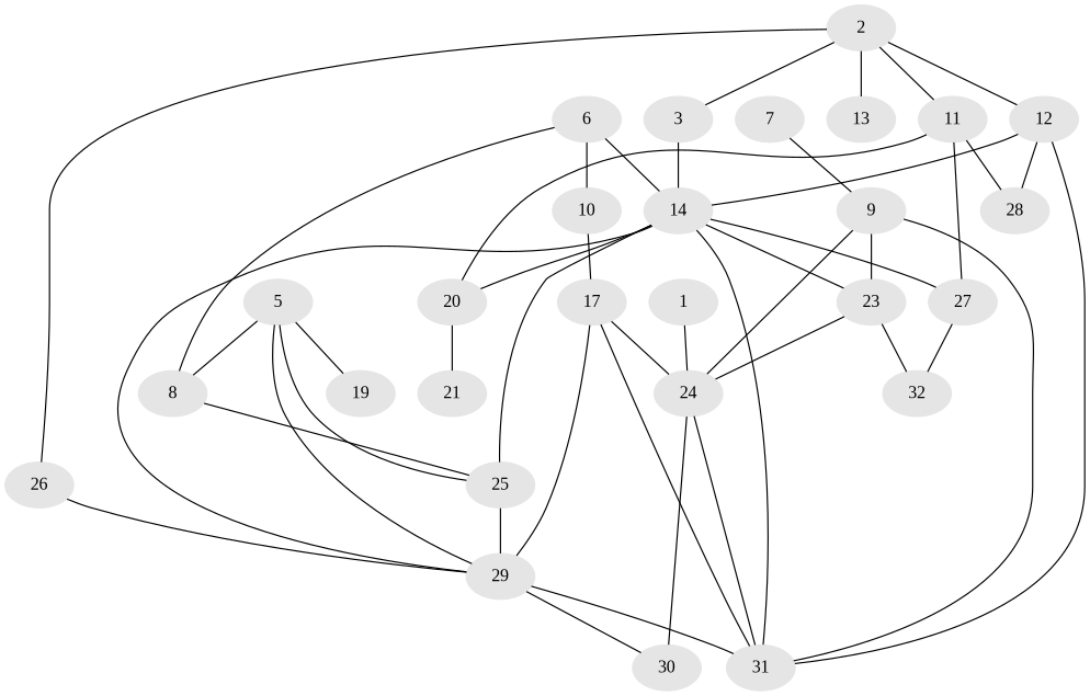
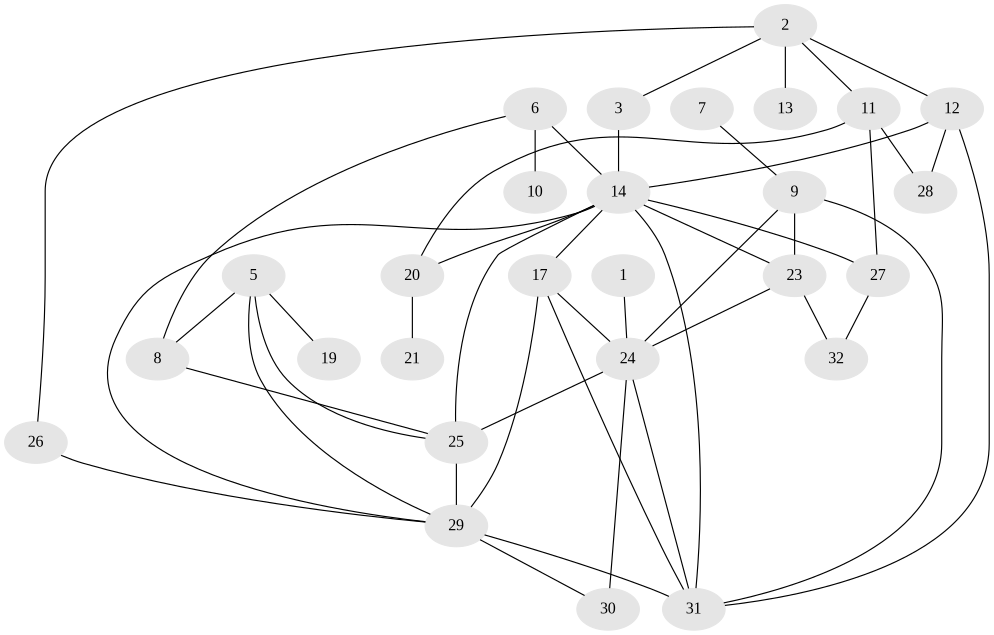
  graph {
    fontname="Liberation Serif"
    node [color=gray90 fontname="Liberation Serif" style=filled]
    edge [fontname="Liberation Serif" weight=1.0]
    1
    24
    25
    31
    30
    2
    3
    11
    12
    13
    26
    14
    20
    27
    28
    29
    23
    17
    5
    8
    19
    6
    10
    7
    9
    32
    21
    1 -- 24
+   24 -- 25 [weight=2.0]
    24 -- 31 [weight=3.0]
    24 -- 30 [weight=2.0]
    25 -- 29
    2 -- 3
    2 -- 11
    2 -- 12
    2 -- 13
    2 -- 26
    3 -- 14 [weight=2.0]
    11 -- 20
    11 -- 27
    11 -- 28
    12 -- 31
    12 -- 14
    12 -- 28
    26 -- 29 [weight=2.0]
    14 -- 25 [weight=2.0]
    14 -- 31 [weight=2.0]
    14 -- 20
    14 -- 27 [weight=3.0]
    14 -- 29
    14 -- 23
-   10 -- 17 [weight=2.0]
+   14 -- 17 [weight=2.0]
    20 -- 21
    27 -- 32
    29 -- 31
    29 -- 30
    23 -- 24
    23 -- 32
    17 -- 24 [weight=2.0]
    17 -- 31
    17 -- 29 [weight=2.0]
    5 -- 25
    5 -- 29
    5 -- 8
    5 -- 19
    8 -- 25
    6 -- 14
    6 -- 8
    6 -- 10
    7 -- 9
    9 -- 24
    9 -- 31 [weight=2.0]
    9 -- 23
  }
